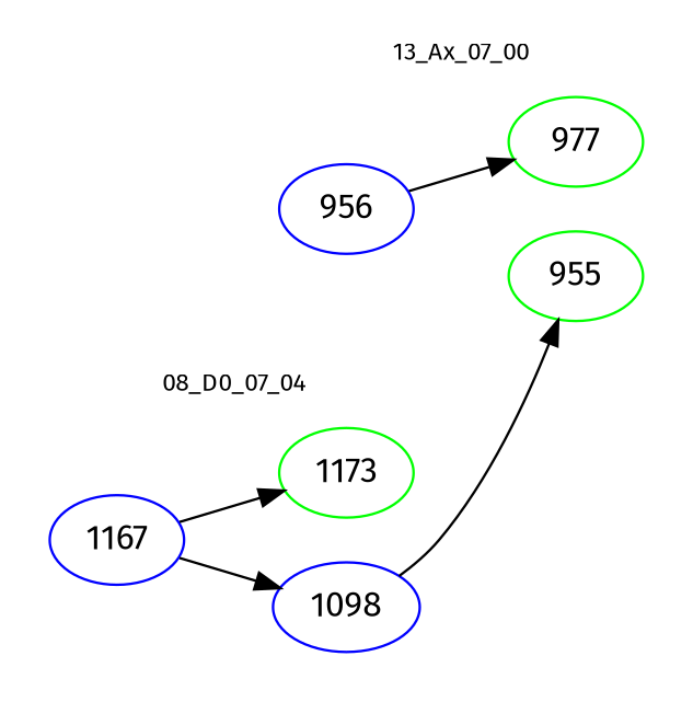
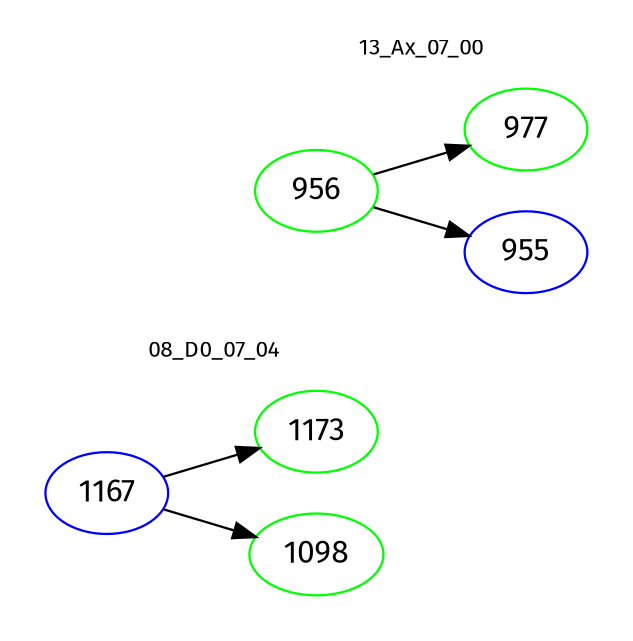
  digraph {
    fontname="Fira Sans"
    rankdir=LR
    node [color=blue fontname="Fira Sans"]
    edge [color=black fontname="Fira Sans"]
-   n1 [label=956]
-   n2 [color=green label=955]
+   n1 [color=green label=956]
+   n2 [label=955]
    n3 [color=green label=977]
    n4 [label=1167]
-   n5 [label=1098]
+   n5 [color=green label=1098]
    n6 [color=green label=1173]
    subgraph cluster_1 {
      color=white
      fontsize=10
      label="13_Ax_07_00"
      n1
      n2
      n3
    }
    subgraph cluster_2 {
      color=white
      fontsize=10
      label="08_D0_07_04"
      n4
      n5
      n6
    }
-   n5 -> n2
+   n1 -> n2
    n1 -> n3
    n4 -> n5
    n4 -> n6
  }
